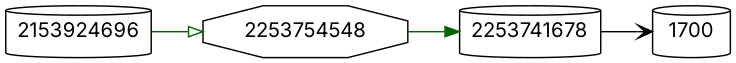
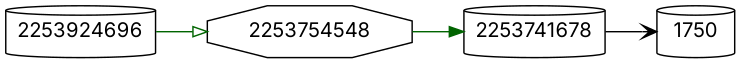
  strict digraph {
    fontname=Inter
    rankdir=LR
    node [fontname=Inter shape=cylinder]
    edge [color=darkgreen fontname=Inter]
    2253754548 [shape=octagon]
-   2253924696 [label=2153924696]
+   2253924696
    2253741678
-   1700
+   1700 [label=1750]
    2253754548 -> 2253741678 [arrowhead=normal]
    2253924696 -> 2253754548 [arrowhead=onormal]
    2253741678 -> 1700 [arrowhead=vee color=black]
  }
